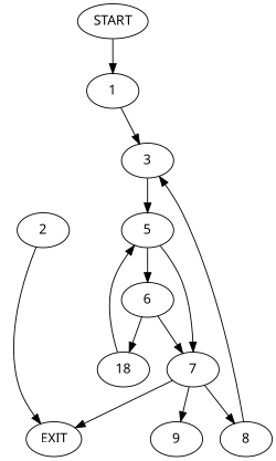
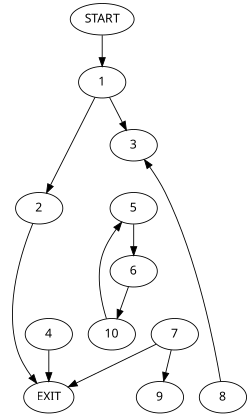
  digraph {
    fontname="Noto Sans"
    node [fontname="Noto Sans"]
    edge [fontname="Noto Sans"]
    n1 [label=START]
    1
    2
    3
    n5 [label=EXIT]
    5
+   4
    6
    7
-   10 [label=18]
+   10
    8
    9
    n1 -> 1
+   1 -> 2
    1 -> 3
    2 -> n5
-   3 -> 5
    5 -> 6
-   5 -> 7
-   6 -> 7
+   4 -> n5
    6 -> 10
    7 -> n5
-   7 -> 8
    7 -> 9
    10 -> 5
    8 -> 3
  }
